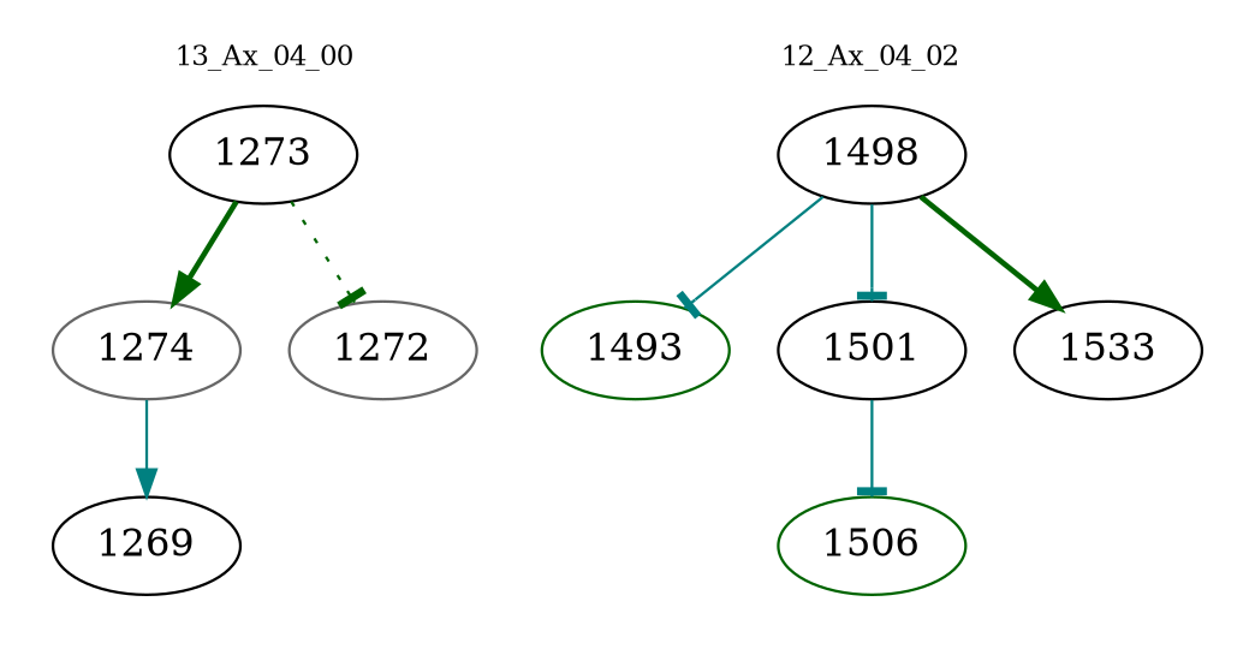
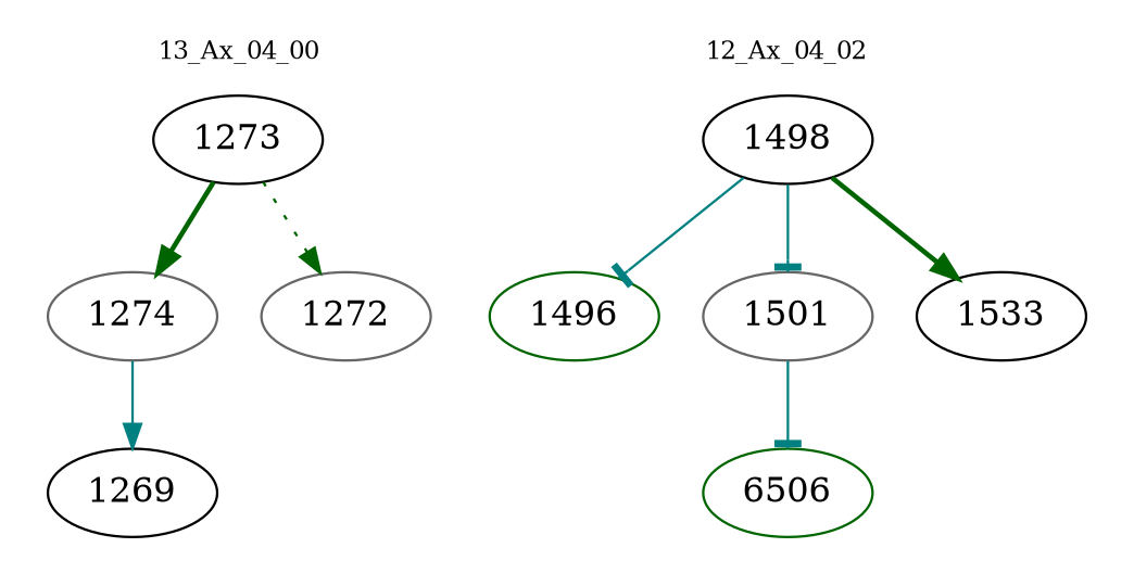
  digraph {
    node [color=black]
    edge [arrowhead=tee color=teal style=solid]
    n1 [label=1273]
    n2 [color=gray40 label=1274]
    n3 [color=gray40 label=1272]
    n4 [label=1269]
    n5 [label=1498]
-   n6 [color=darkgreen label=1493]
-   n7 [label=1501]
+   n6 [color=darkgreen label=1496]
+   n7 [color=gray40 label=1501]
    n8 [label=1533]
-   n9 [color=darkgreen label=1506]
+   n9 [color=darkgreen label=6506]
    subgraph cluster_1 {
      color=white
      fontsize=10
      label="13_Ax_04_00"
      n1
      n2
      n3
      n4
    }
    subgraph cluster_2 {
      color=white
      fontsize=10
      label="12_Ax_04_02"
      n5
      n6
      n7
      n8
      n9
    }
    n1 -> n2 [arrowhead=normal color=darkgreen style=bold]
-   n1 -> n3 [color=darkgreen style=dotted]
+   n1 -> n3 [arrowhead=normal color=darkgreen style=dotted]
    n2 -> n4 [arrowhead=normal]
    n5 -> n6
    n5 -> n7
    n5 -> n8 [arrowhead=normal color=darkgreen style=bold]
    n7 -> n9
  }
